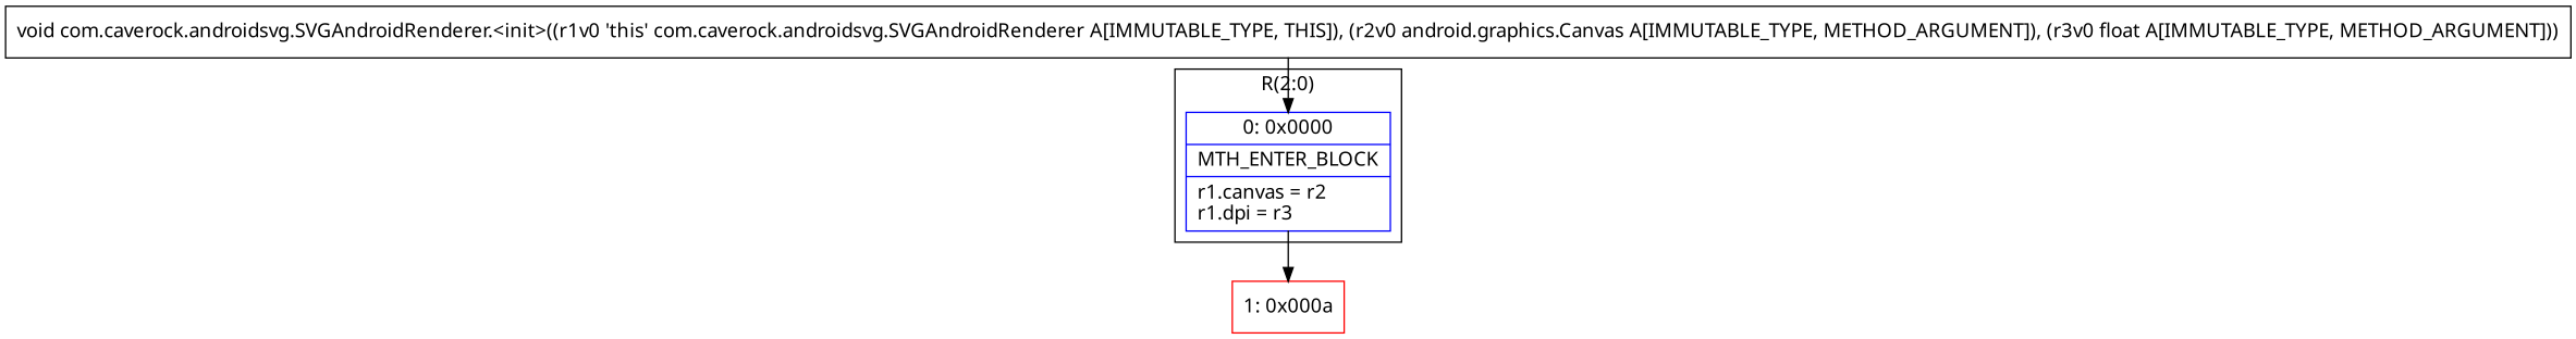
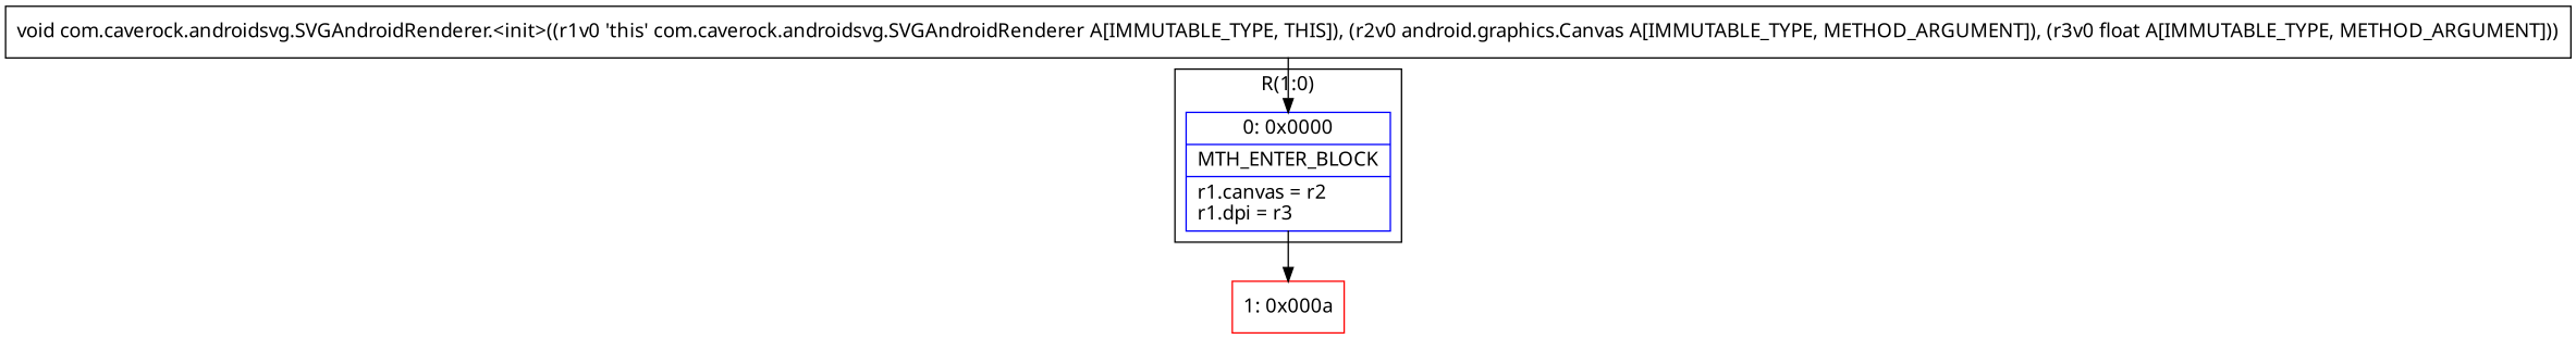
  digraph {
    fontname="Noto Sans"
    node [shape=record fontname="Noto Sans"]
    edge [fontname="Noto Sans"]
    n1 [color=blue label="{0\:\ 0x0000|MTH_ENTER_BLOCK\l|r1.canvas = r2\lr1.dpi = r3\l}"]
    n2 [color=red label="{1\:\ 0x000a}"]
    n3 [label="{void com.caverock.androidsvg.SVGAndroidRenderer.\<init\>((r1v0 'this' com.caverock.androidsvg.SVGAndroidRenderer A[IMMUTABLE_TYPE, THIS]), (r2v0 android.graphics.Canvas A[IMMUTABLE_TYPE, METHOD_ARGUMENT]), (r3v0 float A[IMMUTABLE_TYPE, METHOD_ARGUMENT])) }"]
    subgraph cluster_1 {
-     label="R(2:0)"
+     label="R(1:0)"
      n1
    }
    n1 -> n2
    n3 -> n1
  }
